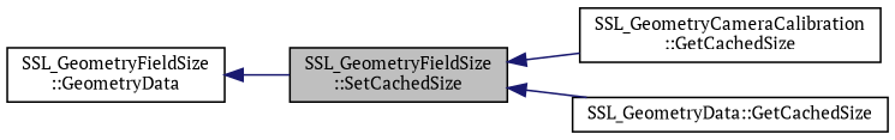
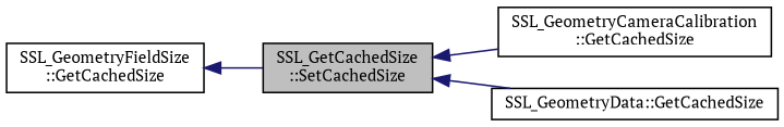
  digraph {
    fontname="PT Serif"
    rankdir=LR
    node [color=black fillcolor=white fontname="PT Serif" fontsize=10 shape=record style=filled]
    edge [color=midnightblue dir=back fontname="PT Serif" fontsize=10 labelfontname=Helvetica labelfontsize=10 style=solid]
-   n1 [fillcolor=grey75 fontcolor=black height=0.2 label="SSL_GeometryFieldSize\l::SetCachedSize" width=0.4]
+   n1 [fillcolor=grey75 fontcolor=black height=0.2 label="SSL_GetCachedSize\l::SetCachedSize" width=0.4]
    n2 [height=0.2 label="SSL_GeometryCameraCalibration\l::GetCachedSize" width=0.4]
    n3 [height=0.2 label="SSL_GeometryData::GetCachedSize" width=0.4]
-   n4 [height=0.2 label="SSL_GeometryFieldSize\l::GeometryData" width=0.4]
+   n4 [height=0.2 label="SSL_GeometryFieldSize\l::GetCachedSize" width=0.4]
    n1 -> n2
    n1 -> n3
    n4 -> n1
  }
